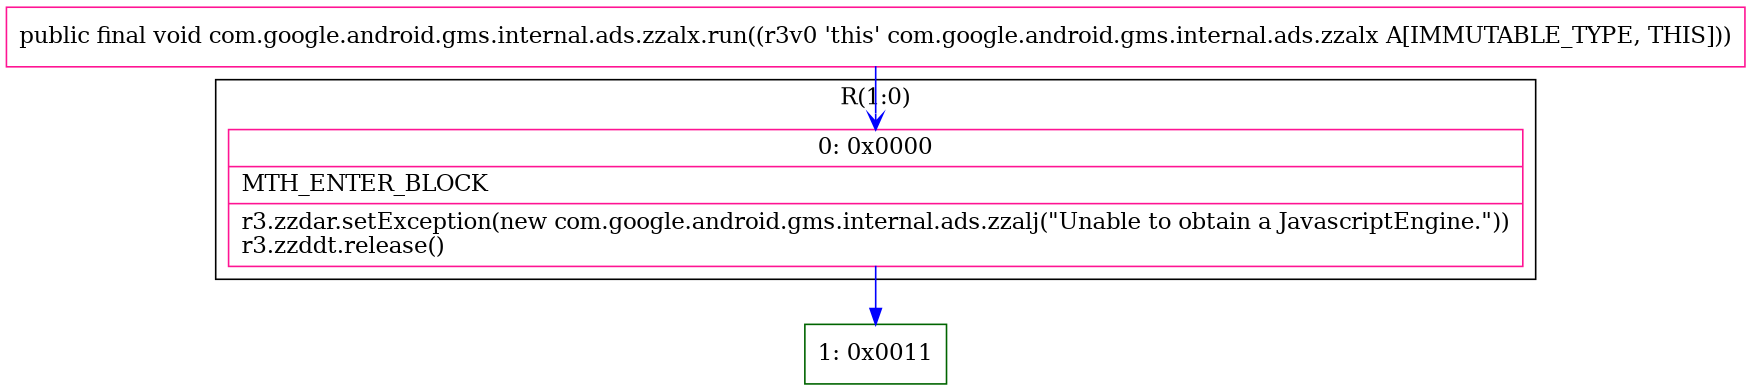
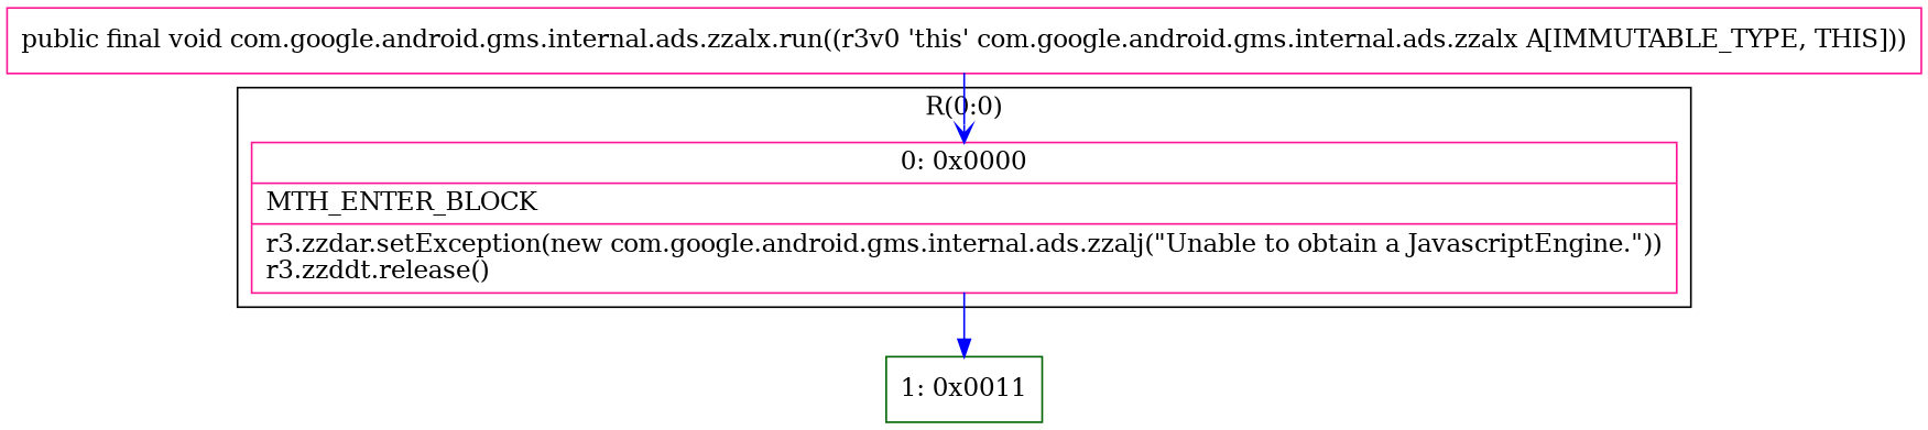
  digraph {
    node [color=deeppink shape=record]
    edge [color=blue]
    n1 [label="{0\:\ 0x0000|MTH_ENTER_BLOCK\l|r3.zzdar.setException(new com.google.android.gms.internal.ads.zzalj(\"Unable to obtain a JavascriptEngine.\"))\lr3.zzddt.release()\l}"]
    n2 [color=darkgreen label="{1\:\ 0x0011}"]
    n3 [label="{public final void com.google.android.gms.internal.ads.zzalx.run((r3v0 'this' com.google.android.gms.internal.ads.zzalx A[IMMUTABLE_TYPE, THIS])) }"]
    subgraph cluster_1 {
-     label="R(1:0)"
+     label="R(0:0)"
      n1
    }
    n1 -> n2 [arrowhead=normal]
    n3 -> n1 [arrowhead=vee]
  }
